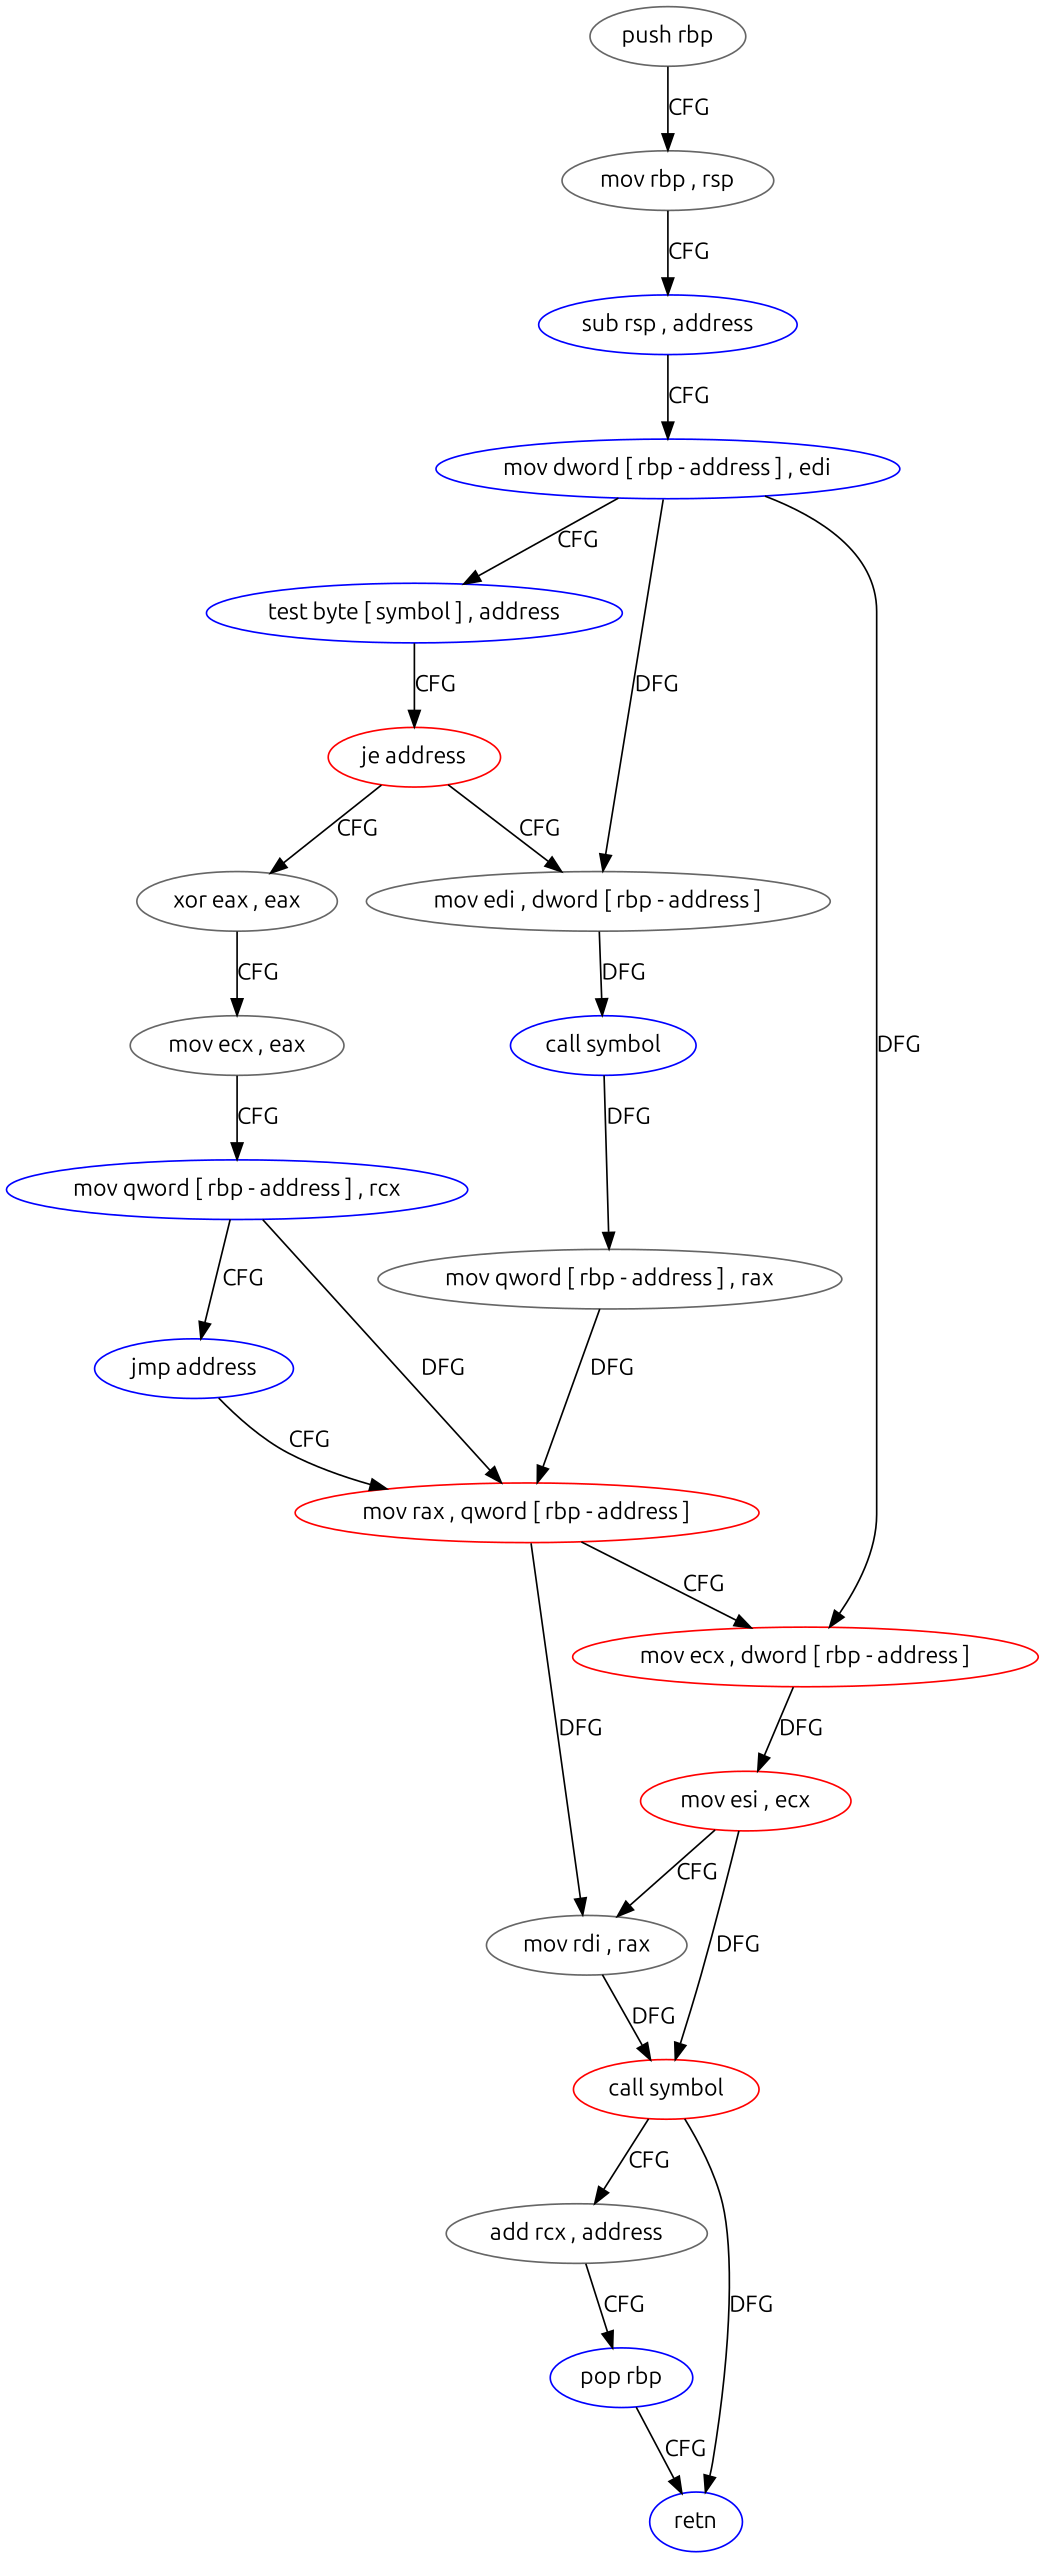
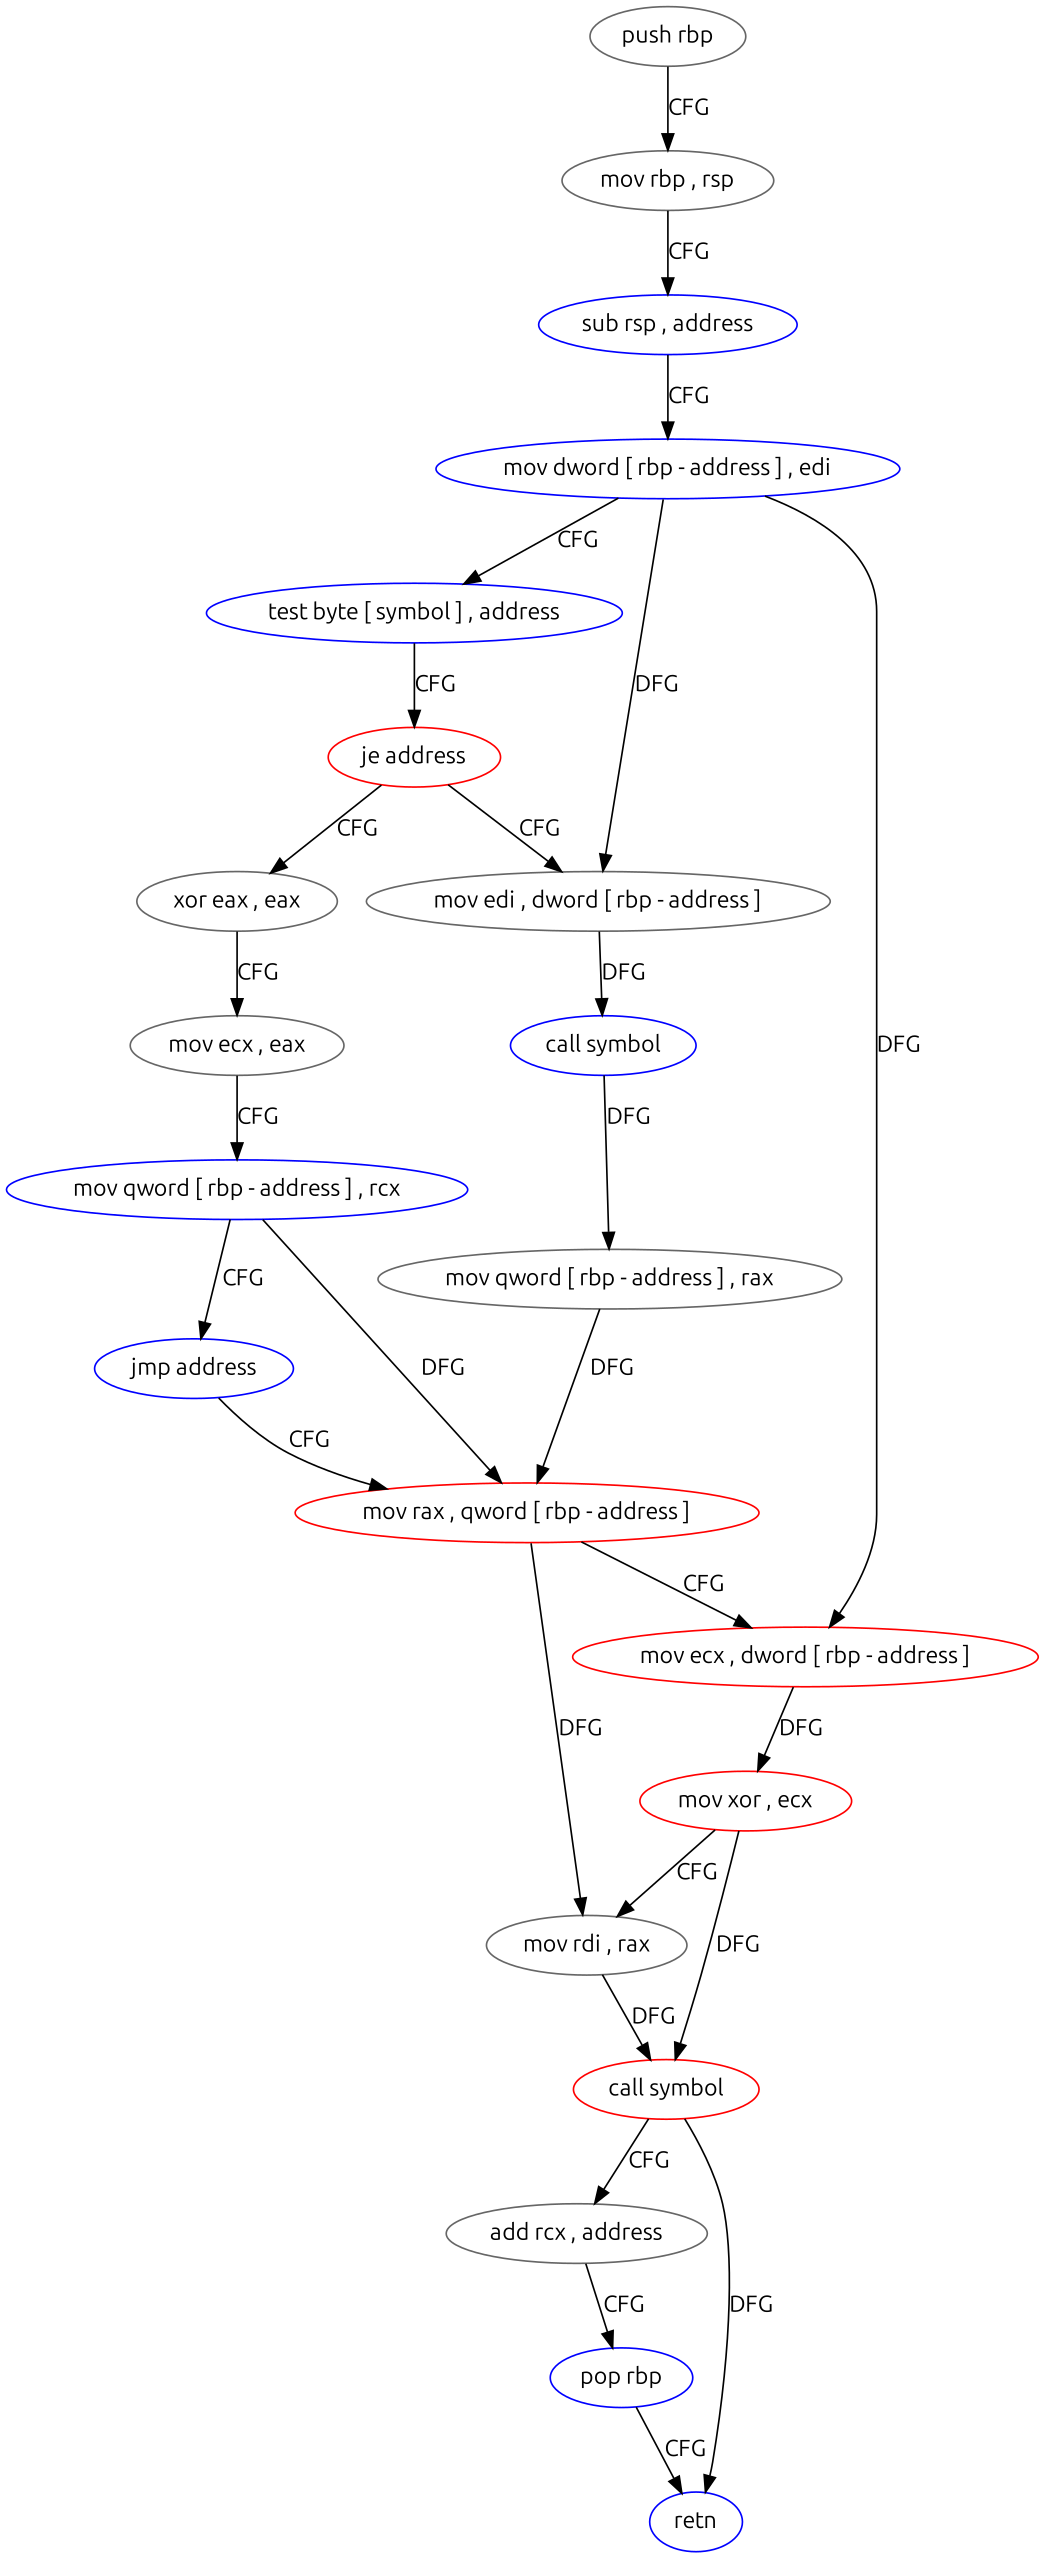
  digraph {
    fontname=Ubuntu
    node [color=gray40 fontname=Ubuntu]
    edge [fontname=Ubuntu]
    n1 [label="push rbp"]
    n2 [label="mov rbp , rsp"]
    n3 [color=blue label="sub rsp , address"]
    n4 [color=blue label="mov dword [ rbp - address ] , edi"]
    n5 [color=blue label="test byte [ symbol ] , address"]
    n6 [label="mov edi , dword [ rbp - address ]"]
    n7 [color=red label="mov ecx , dword [ rbp - address ]"]
    n8 [color=red label="je address"]
    n9 [color=blue label="call symbol"]
-   n10 [color=red label="mov esi , ecx"]
+   n10 [color=red label="mov xor , ecx"]
    n11 [label="xor eax , eax"]
    n12 [label="mov ecx , eax"]
    n13 [label="mov qword [ rbp - address ] , rax"]
    n14 [color=blue label="mov qword [ rbp - address ] , rcx"]
    n15 [color=red label="mov rax , qword [ rbp - address ]"]
    n16 [label="mov rdi , rax"]
    n17 [color=red label="call symbol"]
    n18 [color=blue label="jmp address"]
    n19 [label="add rcx , address"]
    n20 [color=blue label=retn]
    n21 [color=blue label="pop rbp"]
    n1 -> n2 [label=CFG]
    n2 -> n3 [label=CFG]
    n3 -> n4 [label=CFG]
    n4 -> n5 [label=CFG]
    n4 -> n6 [label=DFG]
    n4 -> n7 [label=DFG]
    n5 -> n8 [label=CFG]
    n6 -> n9 [label=DFG]
    n7 -> n10 [label=DFG]
    n8 -> n6 [label=CFG]
    n8 -> n11 [label=CFG]
    n9 -> n13 [label=DFG]
    n10 -> n16 [label=CFG]
    n10 -> n17 [label=DFG]
    n11 -> n12 [label=CFG]
    n12 -> n14 [label=CFG]
    n13 -> n15 [label=DFG]
    n14 -> n15 [label=DFG]
    n14 -> n18 [label=CFG]
    n15 -> n7 [label=CFG]
    n15 -> n16 [label=DFG]
    n16 -> n17 [label=DFG]
    n17 -> n19 [label=CFG]
    n17 -> n20 [label=DFG]
    n18 -> n15 [label=CFG]
    n19 -> n21 [label=CFG]
    n21 -> n20 [label=CFG]
  }
